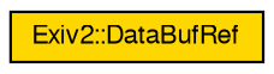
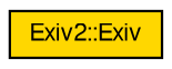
  digraph {
    rankdir=LR
-   n1 [color=black fillcolor=gold fontname=FreeSans fontsize=10 height=0.2 label="Exiv2::DataBufRef" shape=record style=filled width=0.4]
+   n1 [color=black fillcolor=gold fontname=FreeSans fontsize=10 height=0.2 label="Exiv2::Exiv" shape=record style=filled width=0.4]
  }
